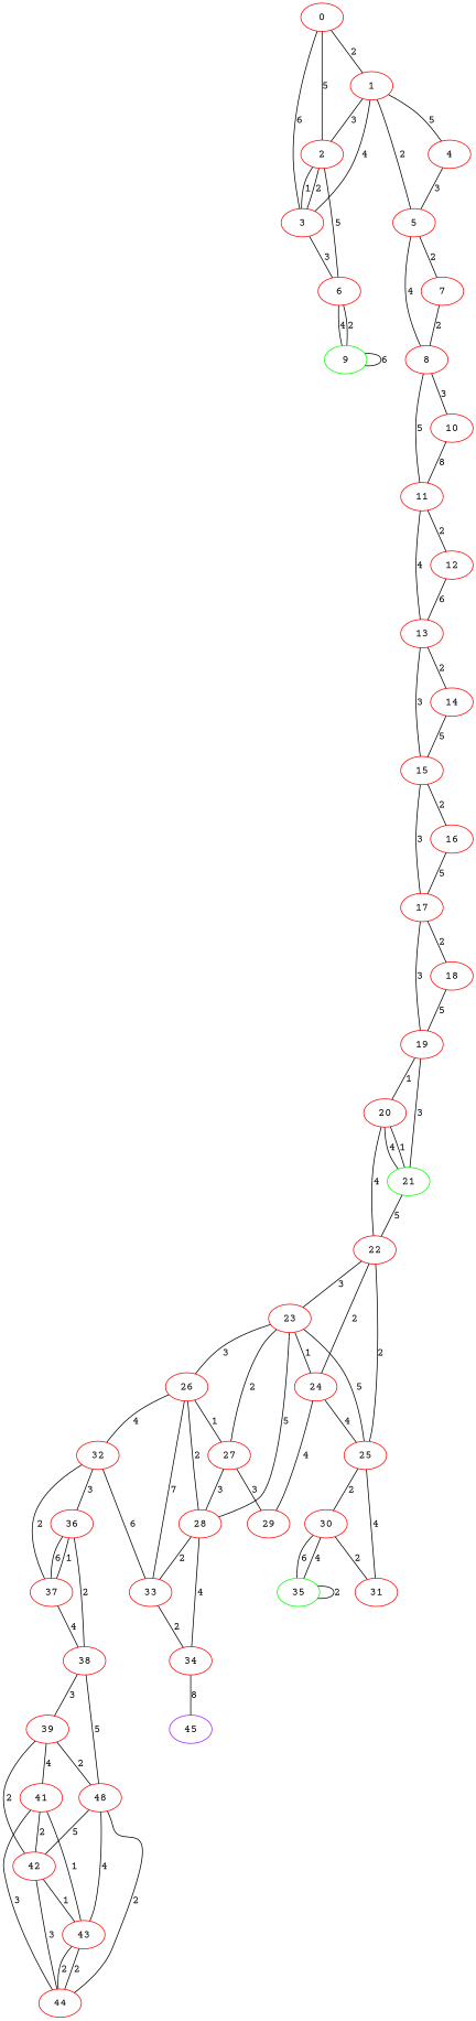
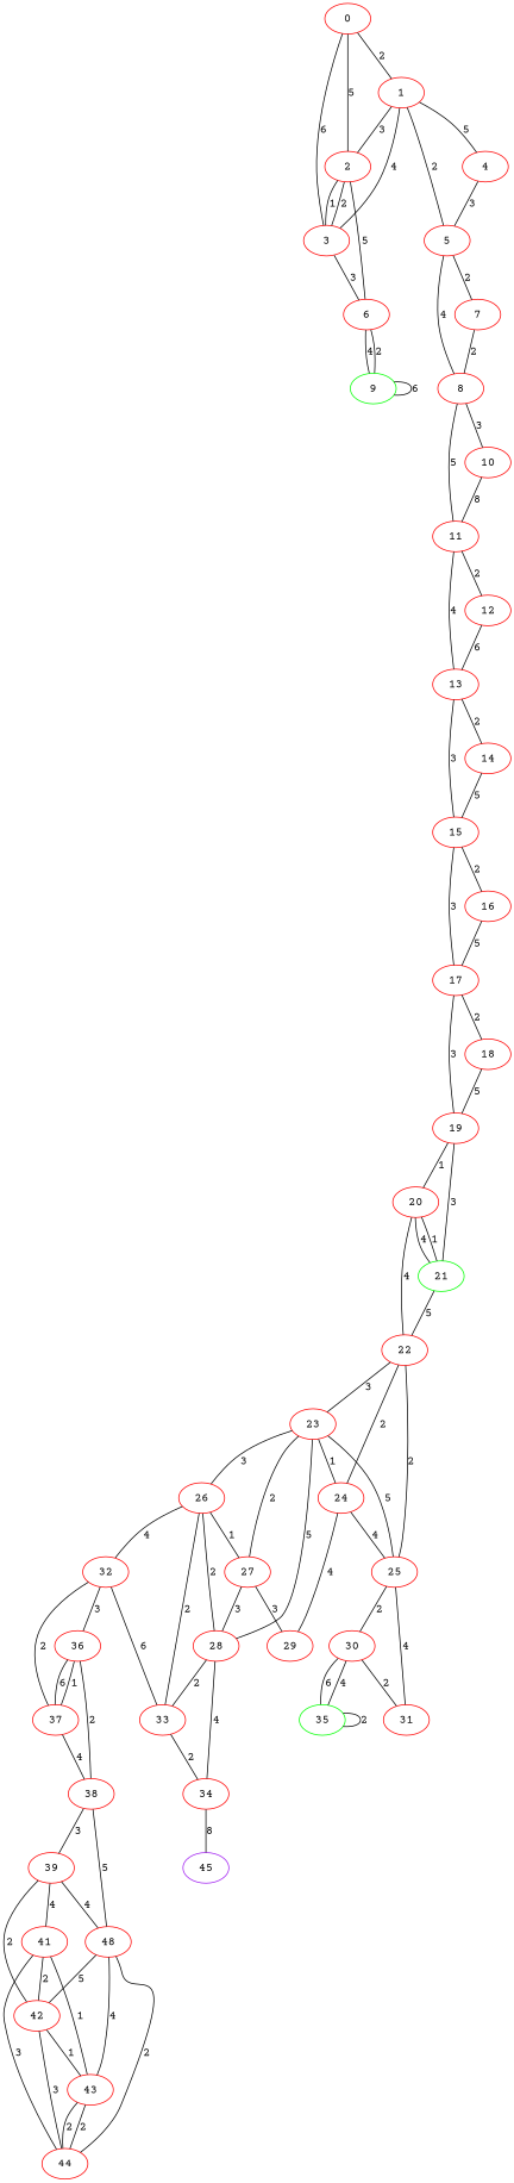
  graph {
    fontname="Courier Prime"
    node [color=red fontname="Courier Prime" weight=1]
    edge [fontname="Courier Prime"]
    0
    1
    2
    3
    4
    5
    6
    7
    8
    9 [color=green weight=2]
    10
    11
    12
    13
    14
    15
    16
    17
    18
    19
    20
    21 [color=green weight=2]
    22
    23
    24
    25
    26
    27
    28
    29
    30
    31
    32
    33
    34
    35 [color=green weight=2]
    36
    37
    45 [color=purple weight=4]
    38
    39
    n42 [label=48]
    41
    42
    43
    44
    0 -- 1 [label=2]
    0 -- 2 [label=5]
    0 -- 3 [label=6]
    1 -- 2 [label=3]
    1 -- 3 [label=4]
    1 -- 4 [label=5]
    1 -- 5 [label=2]
    2 -- 3 [label=1]
    2 -- 3 [label=2]
    2 -- 6 [label=5]
    3 -- 6 [label=3]
    4 -- 5 [label=3]
    5 -- 7 [label=2]
    5 -- 8 [label=4]
    6 -- 9 [label=4]
    6 -- 9 [label=2]
    7 -- 8 [label=2]
    8 -- 10 [label=3]
    8 -- 11 [label=5]
    9 -- 9 [label=6]
    10 -- 11 [label=8]
    11 -- 12 [label=2]
    11 -- 13 [label=4]
    12 -- 13 [label=6]
    13 -- 14 [label=2]
    13 -- 15 [label=3]
    14 -- 15 [label=5]
    15 -- 16 [label=2]
    15 -- 17 [label=3]
    16 -- 17 [label=5]
    17 -- 18 [label=2]
    17 -- 19 [label=3]
    18 -- 19 [label=5]
    19 -- 20 [label=1]
    19 -- 21 [label=3]
    20 -- 21 [label=4]
    20 -- 21 [label=1]
    20 -- 22 [label=4]
    21 -- 22 [label=5]
    22 -- 23 [label=3]
    22 -- 24 [label=2]
    22 -- 25 [label=2]
    23 -- 24 [label=1]
    23 -- 25 [label=5]
    23 -- 26 [label=3]
    23 -- 27 [label=2]
    23 -- 28 [label=5]
    24 -- 25 [label=4]
    24 -- 29 [label=4]
    25 -- 30 [label=2]
    25 -- 31 [label=4]
    26 -- 27 [label=1]
    26 -- 28 [label=2]
    26 -- 32 [label=4]
-   26 -- 33 [label=7]
+   26 -- 33 [label=2]
    27 -- 28 [label=3]
    27 -- 29 [label=3]
    28 -- 33 [label=2]
    28 -- 34 [label=4]
    30 -- 31 [label=2]
    30 -- 35 [label=4]
    30 -- 35 [label=6]
    32 -- 33 [label=6]
    32 -- 36 [label=3]
    32 -- 37 [label=2]
    33 -- 34 [label=2]
    34 -- 45 [label=8]
    35 -- 35 [label=2]
    36 -- 37 [label=1]
    36 -- 37 [label=6]
    36 -- 38 [label=2]
    37 -- 38 [label=4]
    38 -- 39 [label=3]
    38 -- n42 [label=5]
-   39 -- n42 [label=2]
+   39 -- n42 [label=4]
    39 -- 41 [label=4]
    39 -- 42 [label=2]
    n42 -- 42 [label=5]
    n42 -- 43 [label=4]
    n42 -- 44 [label=2]
    41 -- 42 [label=2]
    41 -- 43 [label=1]
    41 -- 44 [label=3]
    42 -- 43 [label=1]
    42 -- 44 [label=3]
    43 -- 44 [label=2]
    43 -- 44 [label=2]
  }
